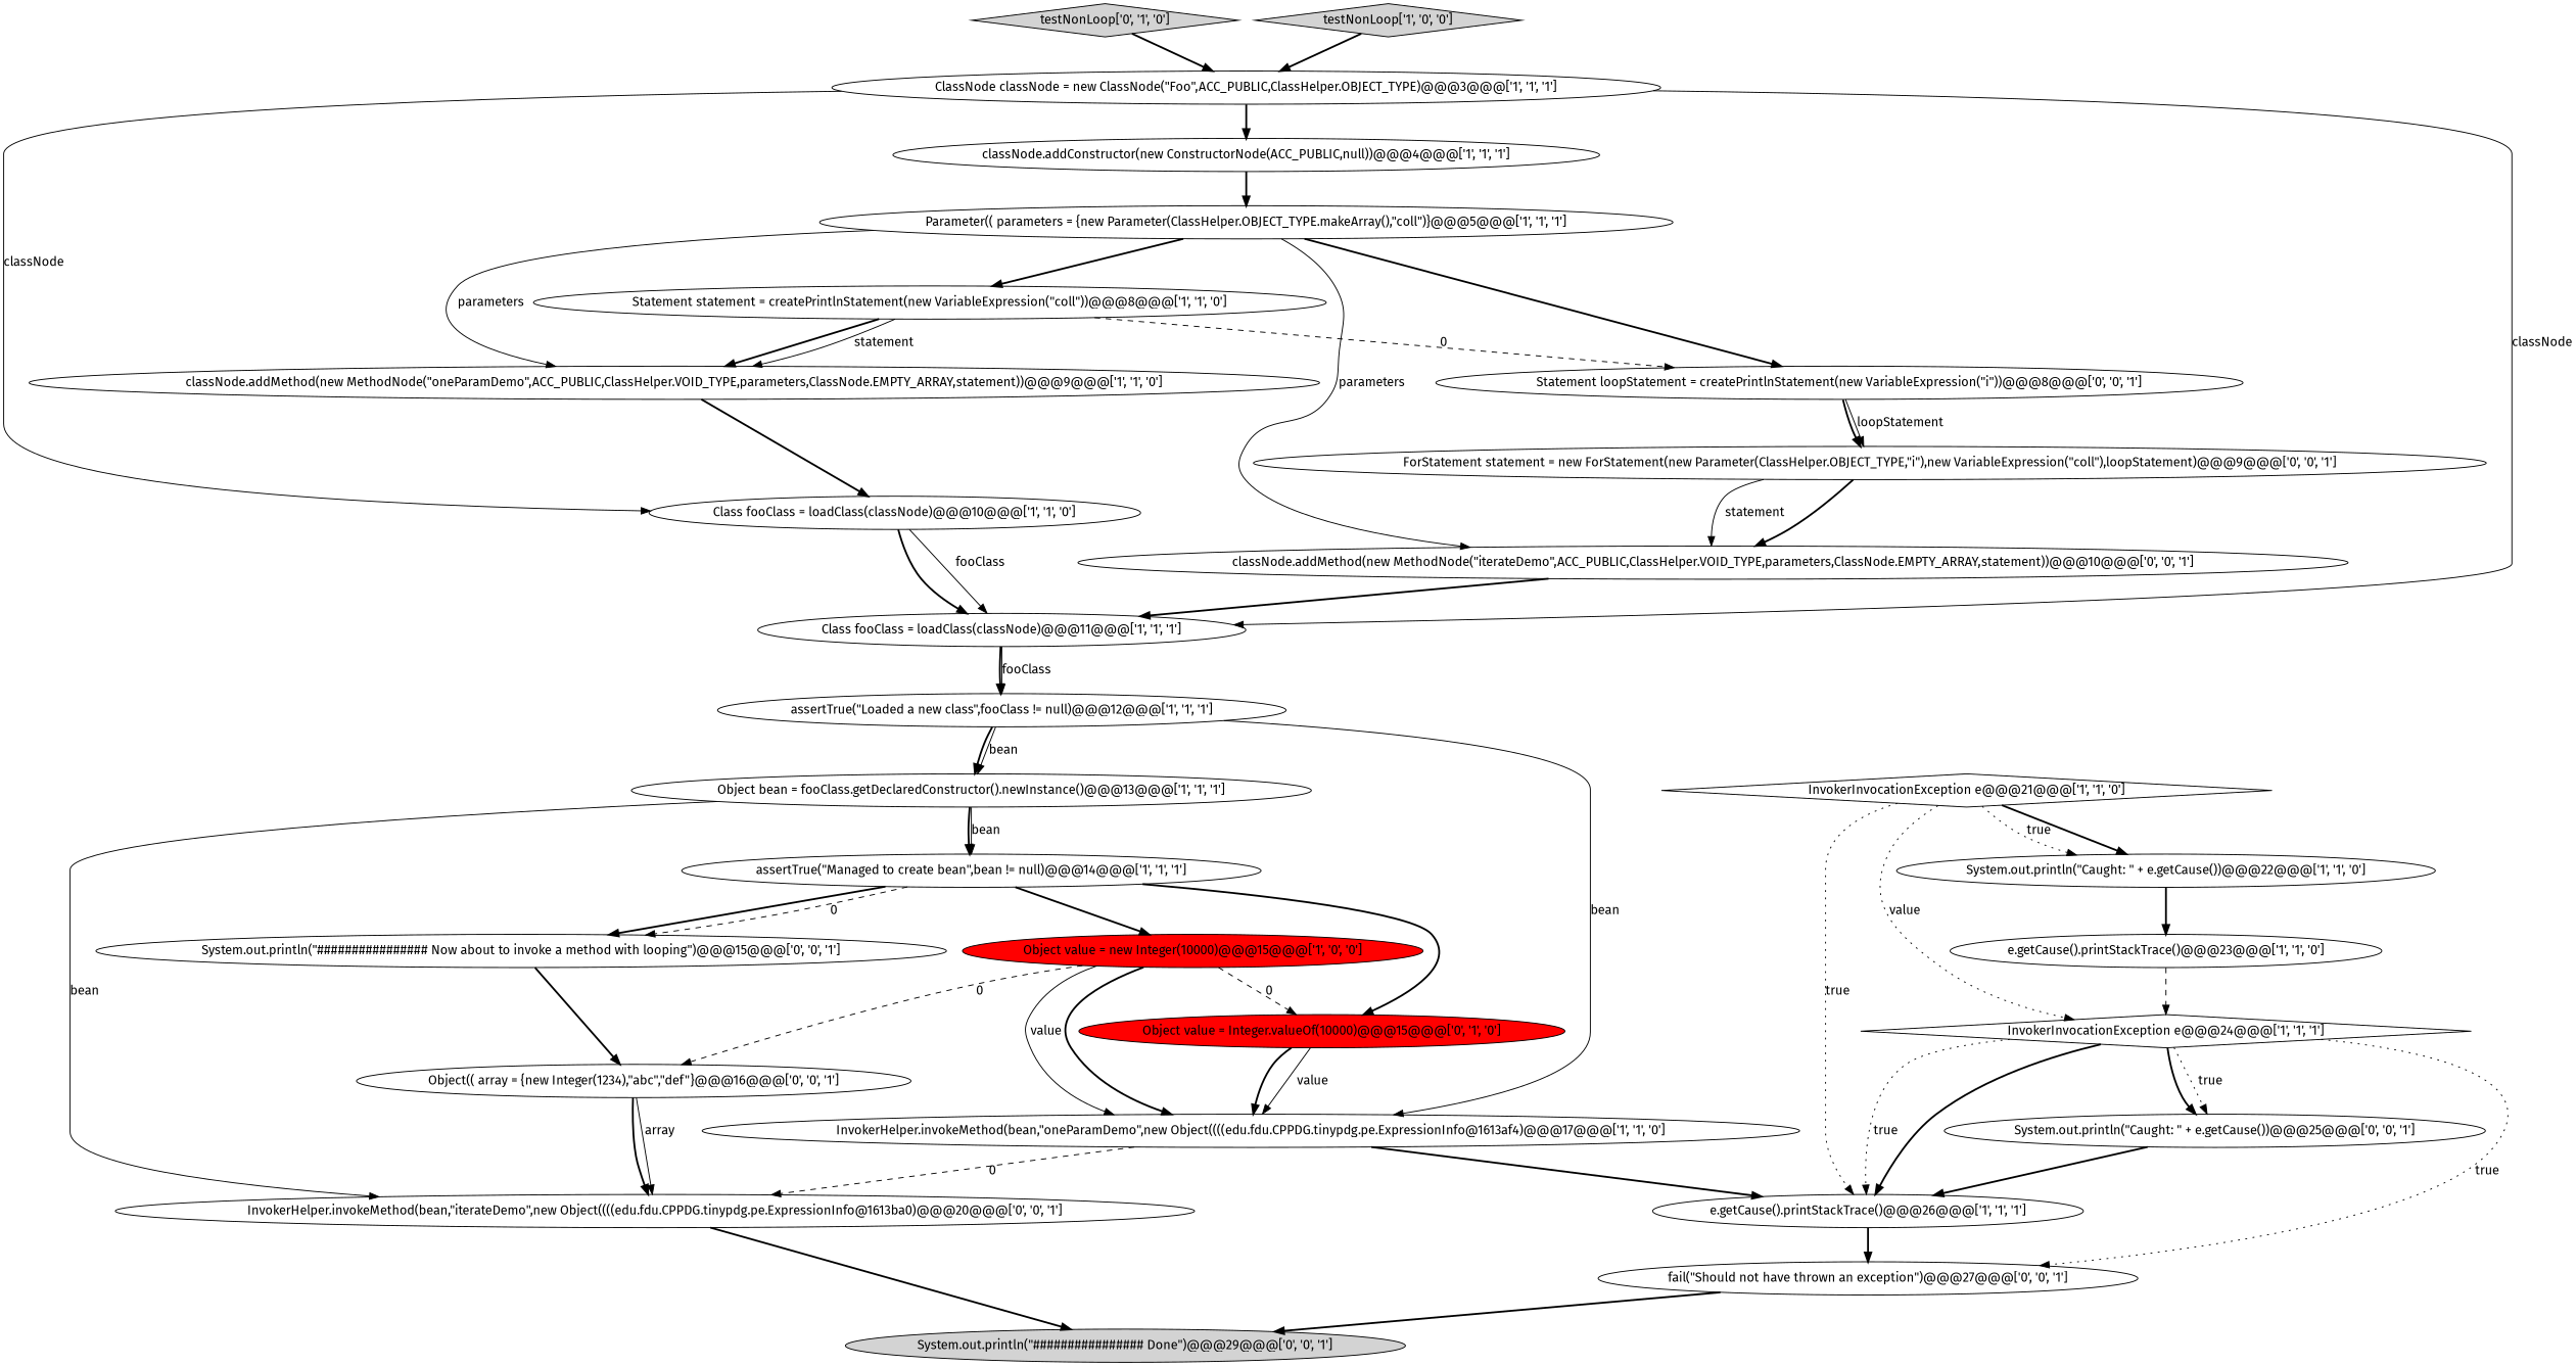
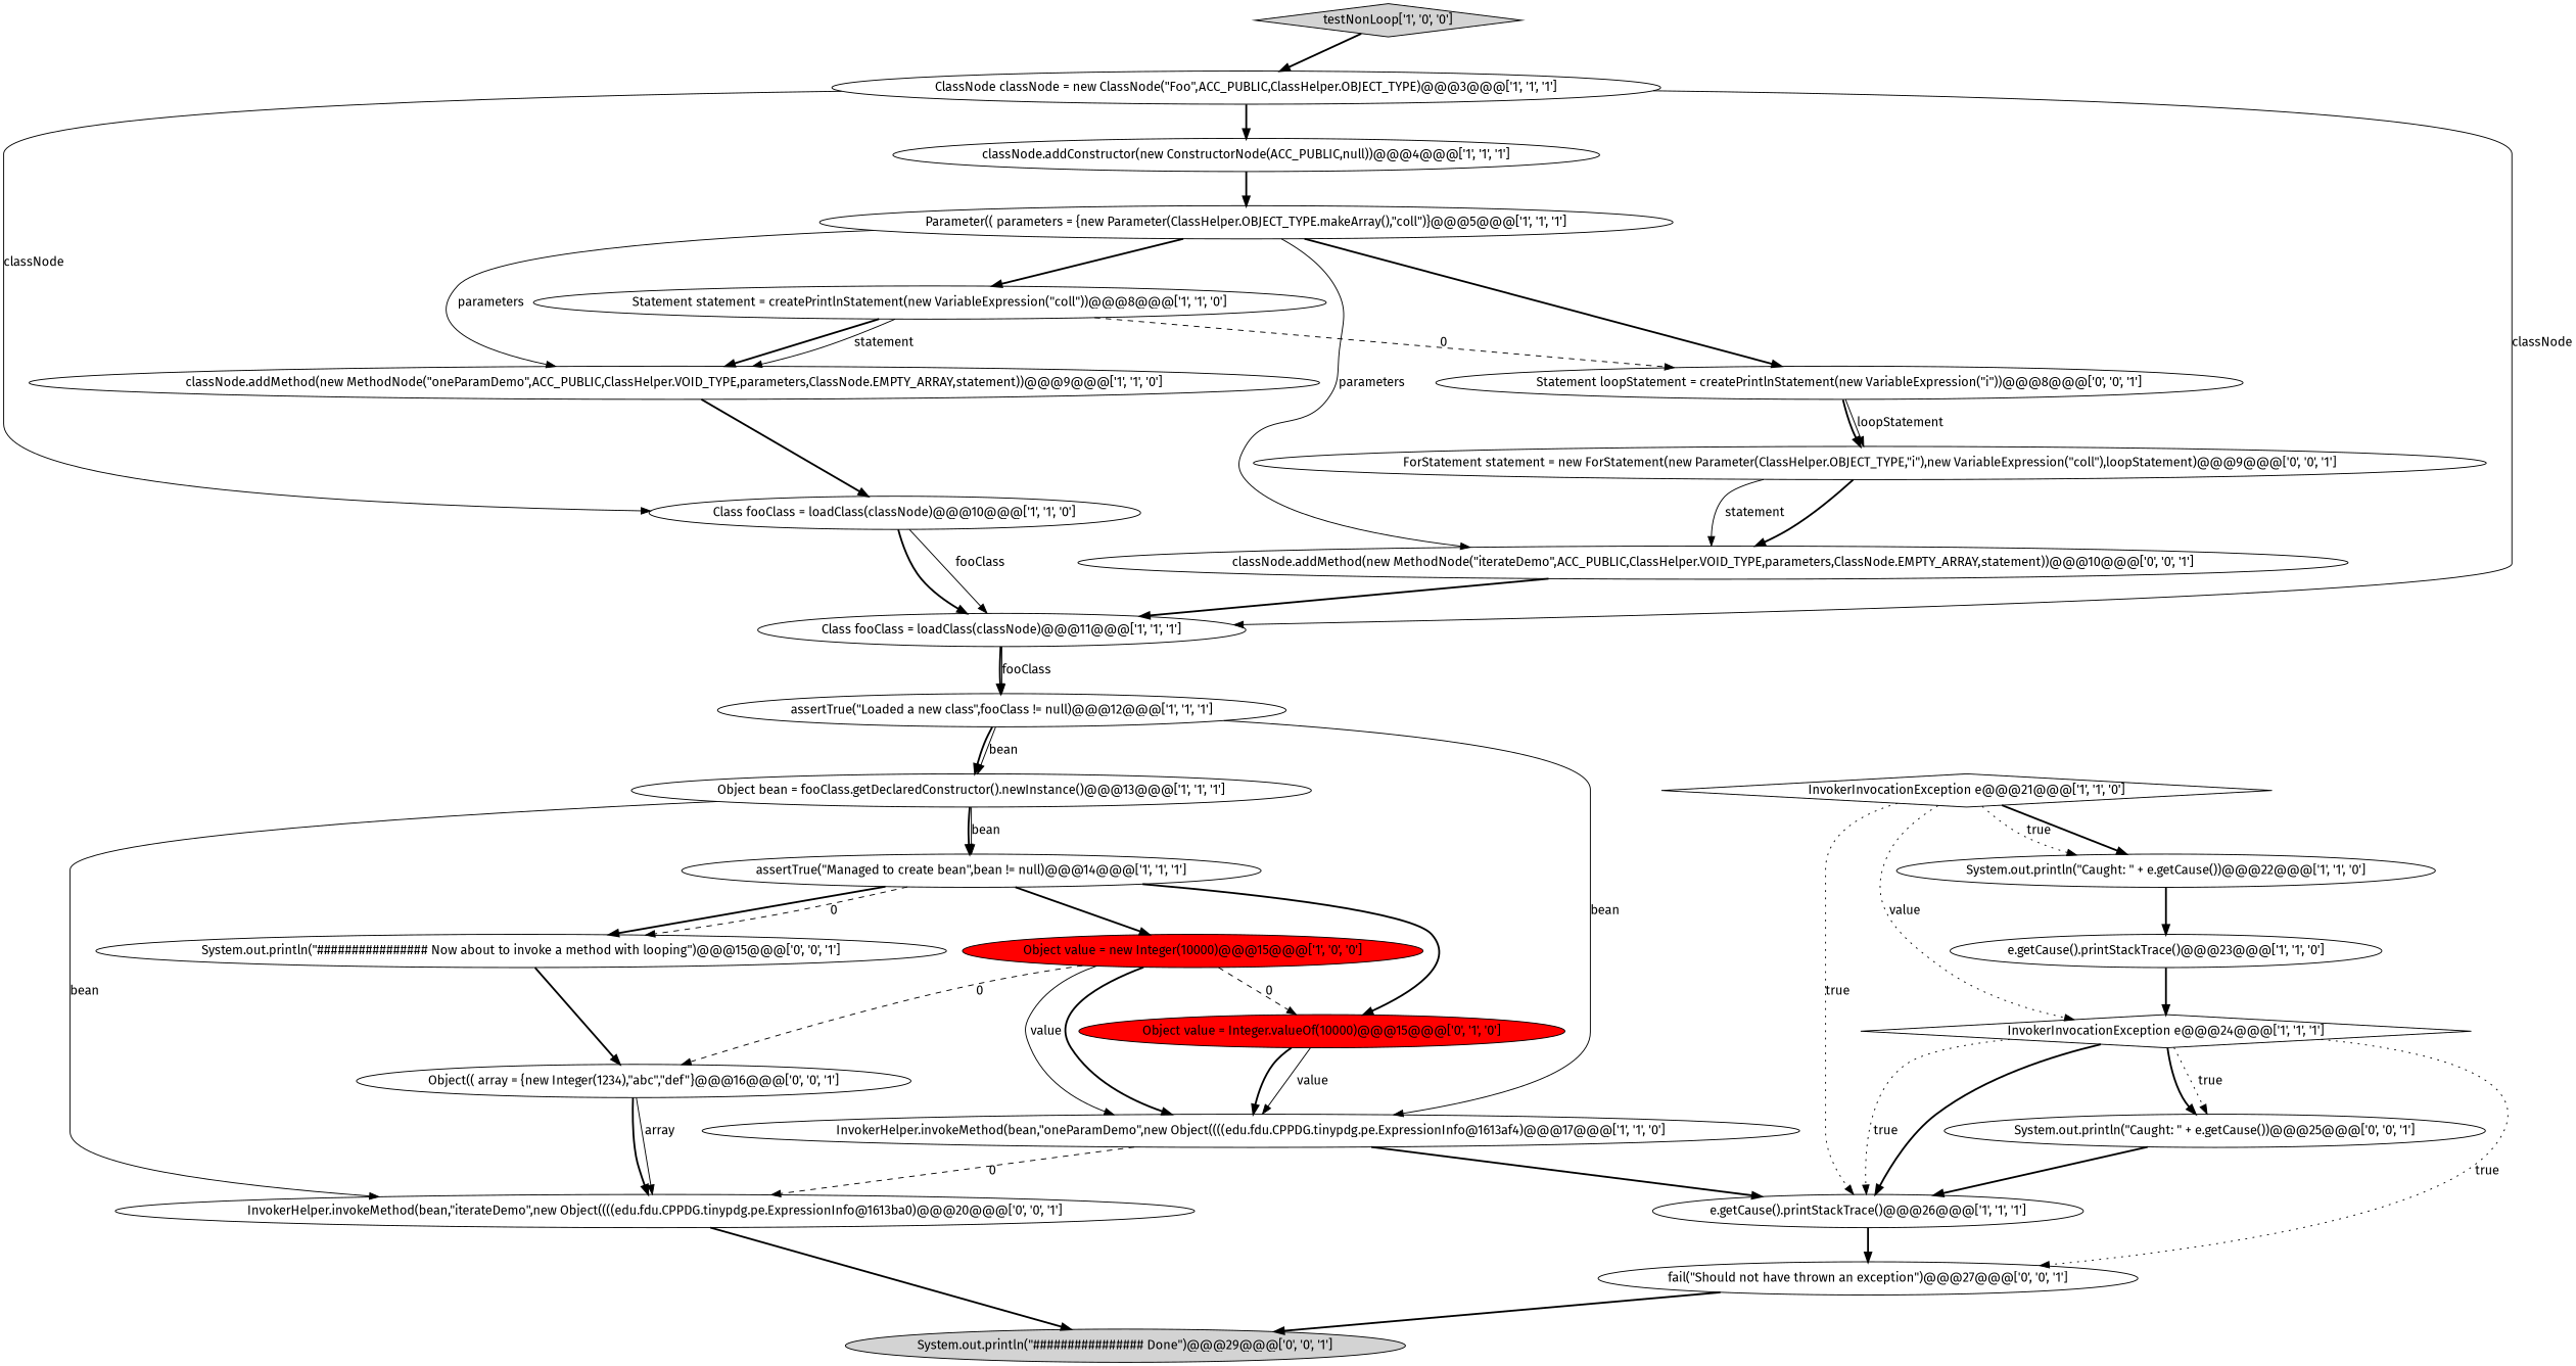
  digraph {
    fontname="Fira Sans"
    node [fillcolor=white fontname="Fira Sans" shape=ellipse style=filled]
    edge [fontname="Fira Sans" style=bold]
    n1 [label="InvokerHelper.invokeMethod(bean,\"oneParamDemo\",new Object((((edu.fdu.CPPDG.tinypdg.pe.ExpressionInfo@1613af4)@@@17@@@['1', '1', '0']"]
    n2 [label="e.getCause().printStackTrace()@@@26@@@['1', '1', '1']"]
    n3 [label="InvokerHelper.invokeMethod(bean,\"iterateDemo\",new Object((((edu.fdu.CPPDG.tinypdg.pe.ExpressionInfo@1613ba0)@@@20@@@['0', '0', '1']"]
    n4 [label="fail(\"Should not have thrown an exception\")@@@27@@@['0', '0', '1']"]
    n5 [fillcolor=lightgray label="System.out.println(\"################ Done\")@@@29@@@['0', '0', '1']"]
    n6 [label="classNode.addMethod(new MethodNode(\"oneParamDemo\",ACC_PUBLIC,ClassHelper.VOID_TYPE,parameters,ClassNode.EMPTY_ARRAY,statement))@@@9@@@['1', '1', '0']"]
    n7 [label="Class fooClass = loadClass(classNode)@@@10@@@['1', '1', '0']"]
    n8 [label="Class fooClass = loadClass(classNode)@@@11@@@['1', '1', '1']"]
    n9 [fillcolor=red label="Object value = Integer.valueOf(10000)@@@15@@@['0', '1', '0']"]
    n10 [label="ForStatement statement = new ForStatement(new Parameter(ClassHelper.OBJECT_TYPE,\"i\"),new VariableExpression(\"coll\"),loopStatement)@@@9@@@['0', '0', '1']"]
    n11 [label="classNode.addMethod(new MethodNode(\"iterateDemo\",ACC_PUBLIC,ClassHelper.VOID_TYPE,parameters,ClassNode.EMPTY_ARRAY,statement))@@@10@@@['0', '0', '1']"]
    n12 [label="InvokerInvocationException e@@@21@@@['1', '1', '0']" shape=diamond]
    n13 [label="InvokerInvocationException e@@@24@@@['1', '1', '1']" shape=diamond]
    n14 [label="System.out.println(\"Caught: \" + e.getCause())@@@22@@@['1', '1', '0']"]
    n15 [label="System.out.println(\"Caught: \" + e.getCause())@@@25@@@['0', '0', '1']"]
    n16 [label="e.getCause().printStackTrace()@@@23@@@['1', '1', '0']"]
    n17 [label="System.out.println(\"################ Now about to invoke a method with looping\")@@@15@@@['0', '0', '1']"]
    n18 [label="Object(( array = {new Integer(1234),\"abc\",\"def\"}@@@16@@@['0', '0', '1']"]
    n19 [label="Object bean = fooClass.getDeclaredConstructor().newInstance()@@@13@@@['1', '1', '1']"]
    n20 [label="assertTrue(\"Managed to create bean\",bean != null)@@@14@@@['1', '1', '1']"]
    n21 [fillcolor=red label="Object value = new Integer(10000)@@@15@@@['1', '0', '0']"]
    n22 [label="ClassNode classNode = new ClassNode(\"Foo\",ACC_PUBLIC,ClassHelper.OBJECT_TYPE)@@@3@@@['1', '1', '1']"]
    n23 [label="classNode.addConstructor(new ConstructorNode(ACC_PUBLIC,null))@@@4@@@['1', '1', '1']"]
    n24 [label="Parameter(( parameters = {new Parameter(ClassHelper.OBJECT_TYPE.makeArray(),\"coll\")}@@@5@@@['1', '1', '1']"]
    n25 [label="Statement statement = createPrintlnStatement(new VariableExpression(\"coll\"))@@@8@@@['1', '1', '0']"]
    n26 [label="Statement loopStatement = createPrintlnStatement(new VariableExpression(\"i\"))@@@8@@@['0', '0', '1']"]
    n27 [label="assertTrue(\"Loaded a new class\",fooClass != null)@@@12@@@['1', '1', '1']"]
-   n28 [fillcolor=lightgray label="testNonLoop['0', '1', '0']" shape=diamond]
    n29 [fillcolor=lightgray label="testNonLoop['1', '0', '0']" shape=diamond]
    n1 -> n2
    n1 -> n3 [label=0 style=dashed]
    n2 -> n4
    n3 -> n5
    n4 -> n5
    n6 -> n7
    n7 -> n8 [label=fooClass style=solid]
    n7 -> n8
    n8 -> n27
    n8 -> n27 [label=fooClass style=solid]
    n9 -> n1 [label=value style=solid]
    n9 -> n1
    n10 -> n11
    n10 -> n11 [label=statement style=solid]
    n11 -> n8
    n12 -> n2 [label=true style=dotted]
    n12 -> n13 [label=value style=dotted]
    n12 -> n14
    n12 -> n14 [label=true style=dotted]
    n13 -> n2 [label=true style=dotted]
    n13 -> n2
    n13 -> n4 [label=true style=dotted]
    n13 -> n15
    n13 -> n15 [label=true style=dotted]
    n14 -> n16
    n15 -> n2
-   n16 -> n13 [style=dashed]
+   n16 -> n13
    n17 -> n18
    n18 -> n3
    n18 -> n3 [label=array style=solid]
    n19 -> n3 [label=bean style=solid]
    n19 -> n20 [label=bean style=solid]
    n19 -> n20
    n20 -> n9
    n20 -> n17
    n20 -> n17 [label=0 style=dashed]
    n20 -> n21
    n21 -> n1
    n21 -> n1 [label=value style=solid]
    n21 -> n9 [label=0 style=dashed]
    n21 -> n18 [label=0 style=dashed]
    n22 -> n7 [label=classNode style=solid]
    n22 -> n8 [label=classNode style=solid]
    n22 -> n23
    n23 -> n24
    n24 -> n6 [label=parameters style=solid]
    n24 -> n11 [label=parameters style=solid]
    n24 -> n25
    n24 -> n26
    n25 -> n6
    n25 -> n6 [label=statement style=solid]
    n25 -> n26 [label=0 style=dashed]
    n26 -> n10 [label=loopStatement style=solid]
    n26 -> n10
    n27 -> n1 [label=bean style=solid]
    n27 -> n19
    n27 -> n19 [label=bean style=solid]
-   n28 -> n22
    n29 -> n22
  }
